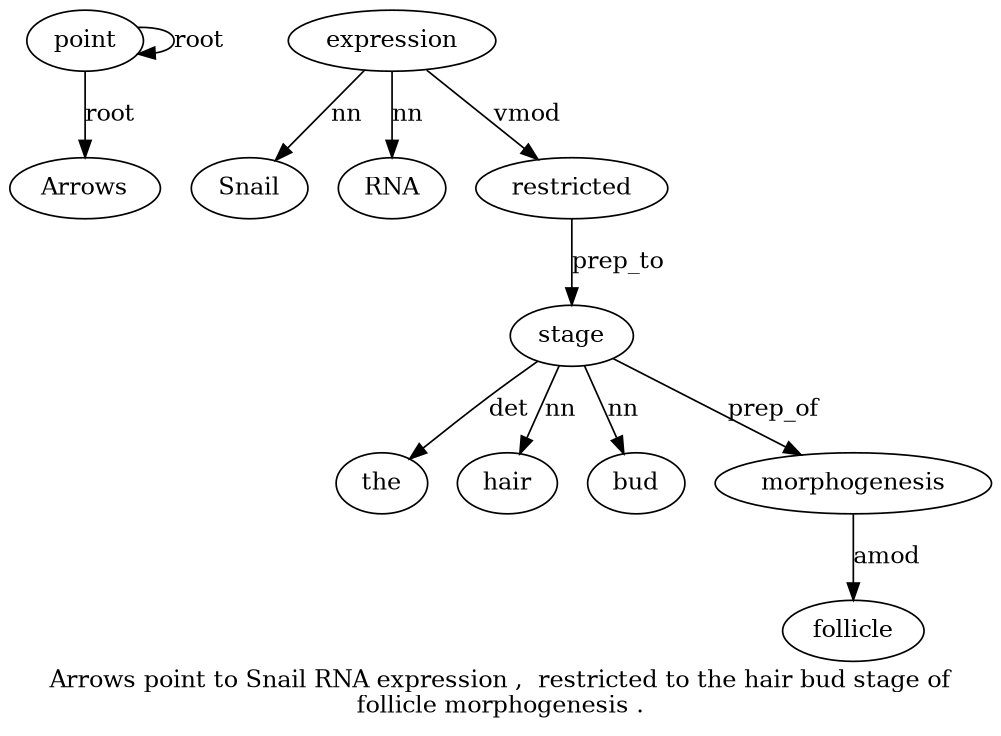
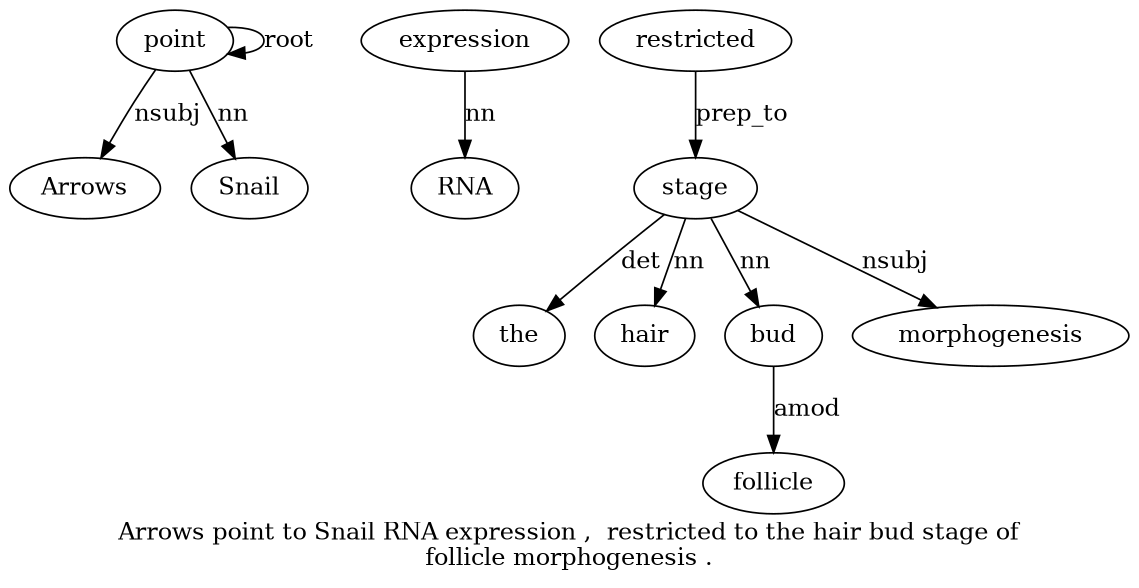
  digraph {
    label="Arrows point to Snail RNA expression ,  restricted to the hair bud stage of\nfollicle morphogenesis ."
    node [fillcolor=white style=filled]
    n1 [label=point]
    n2 [label=Arrows]
    n3 [label=expression]
    n4 [label=Snail]
    n5 [label=RNA]
    n6 [label=restricted]
    n7 [label=stage]
    n8 [label=the]
    n9 [label=hair]
    n10 [label=bud]
    n11 [label=morphogenesis]
    n12 [label=follicle]
    n1 -> n1 [label=root]
-   n1 -> n2 [label=root]
-   n3 -> n4 [label=nn]
+   n1 -> n2 [label=nsubj]
+   n1 -> n4 [label=nn]
    n3 -> n5 [label=nn]
-   n3 -> n6 [label=vmod]
    n6 -> n7 [label=prep_to]
    n7 -> n8 [label=det]
    n7 -> n9 [label=nn]
    n7 -> n10 [label=nn]
-   n7 -> n11 [label=prep_of]
-   n11 -> n12 [label=amod]
+   n7 -> n11 [label=nsubj]
+   n10 -> n12 [label=amod]
  }
